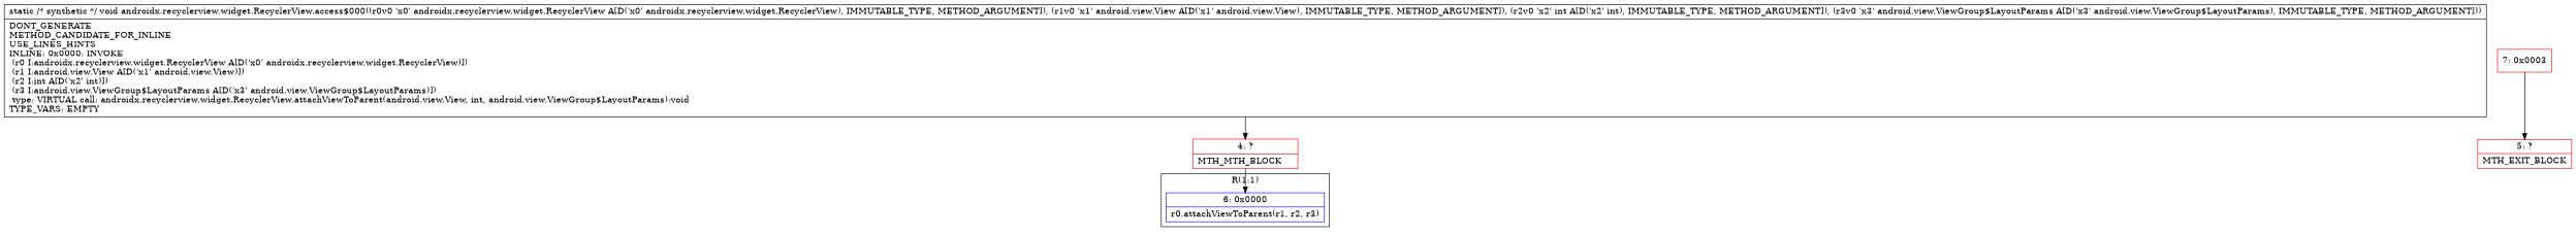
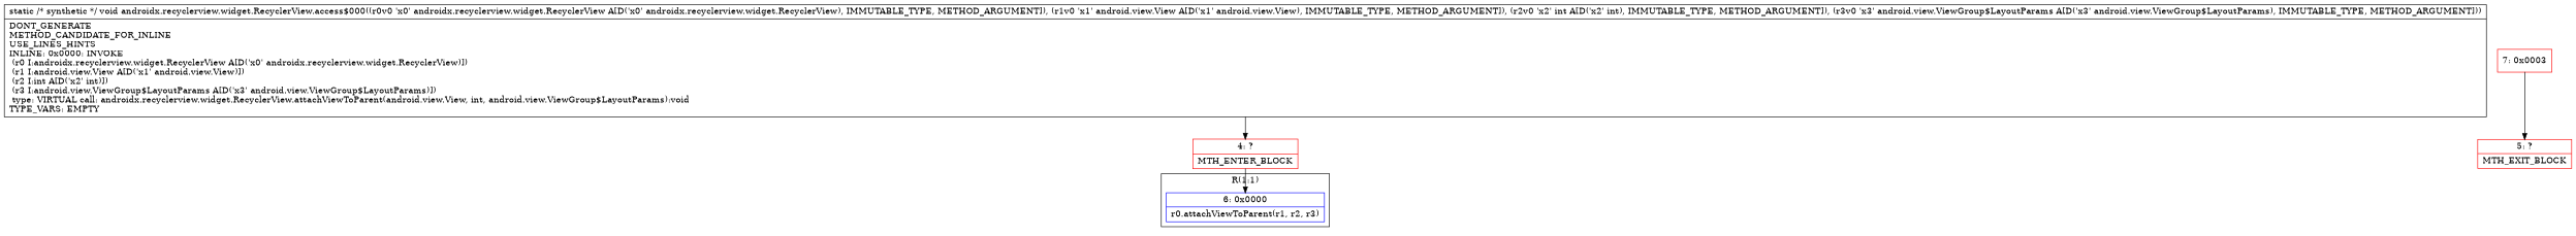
  digraph {
    node [color=red shape=record]
    n1 [color=blue label="{6\:\ 0x0000|r0.attachViewToParent(r1, r2, r3)\l}"]
    n2 [label="{7\:\ 0x0003}"]
    n3 [label="{5\:\ ?|MTH_EXIT_BLOCK\l}"]
-   n4 [label="{4\:\ ?|MTH_MTH_BLOCK\l}"]
+   n4 [label="{4\:\ ?|MTH_ENTER_BLOCK\l}"]
    n5 [label="{static \/* synthetic *\/ void androidx.recyclerview.widget.RecyclerView.access$000((r0v0 'x0' androidx.recyclerview.widget.RecyclerView A[D('x0' androidx.recyclerview.widget.RecyclerView), IMMUTABLE_TYPE, METHOD_ARGUMENT]), (r1v0 'x1' android.view.View A[D('x1' android.view.View), IMMUTABLE_TYPE, METHOD_ARGUMENT]), (r2v0 'x2' int A[D('x2' int), IMMUTABLE_TYPE, METHOD_ARGUMENT]), (r3v0 'x3' android.view.ViewGroup$LayoutParams A[D('x3' android.view.ViewGroup$LayoutParams), IMMUTABLE_TYPE, METHOD_ARGUMENT]))  | DONT_GENERATE\lMETHOD_CANDIDATE_FOR_INLINE\lUSE_LINES_HINTS\lINLINE: 0x0000: INVOKE  \l  (r0 I:androidx.recyclerview.widget.RecyclerView A[D('x0' androidx.recyclerview.widget.RecyclerView)])\l  (r1 I:android.view.View A[D('x1' android.view.View)])\l  (r2 I:int A[D('x2' int)])\l  (r3 I:android.view.ViewGroup$LayoutParams A[D('x3' android.view.ViewGroup$LayoutParams)])\l type: VIRTUAL call: androidx.recyclerview.widget.RecyclerView.attachViewToParent(android.view.View, int, android.view.ViewGroup$LayoutParams):void\lTYPE_VARS: EMPTY\l}" color=""]
    subgraph cluster_1 {
      label="R(1:1)"
      n1
    }
    n2 -> n3
    n4 -> n1
    n5 -> n4
  }
